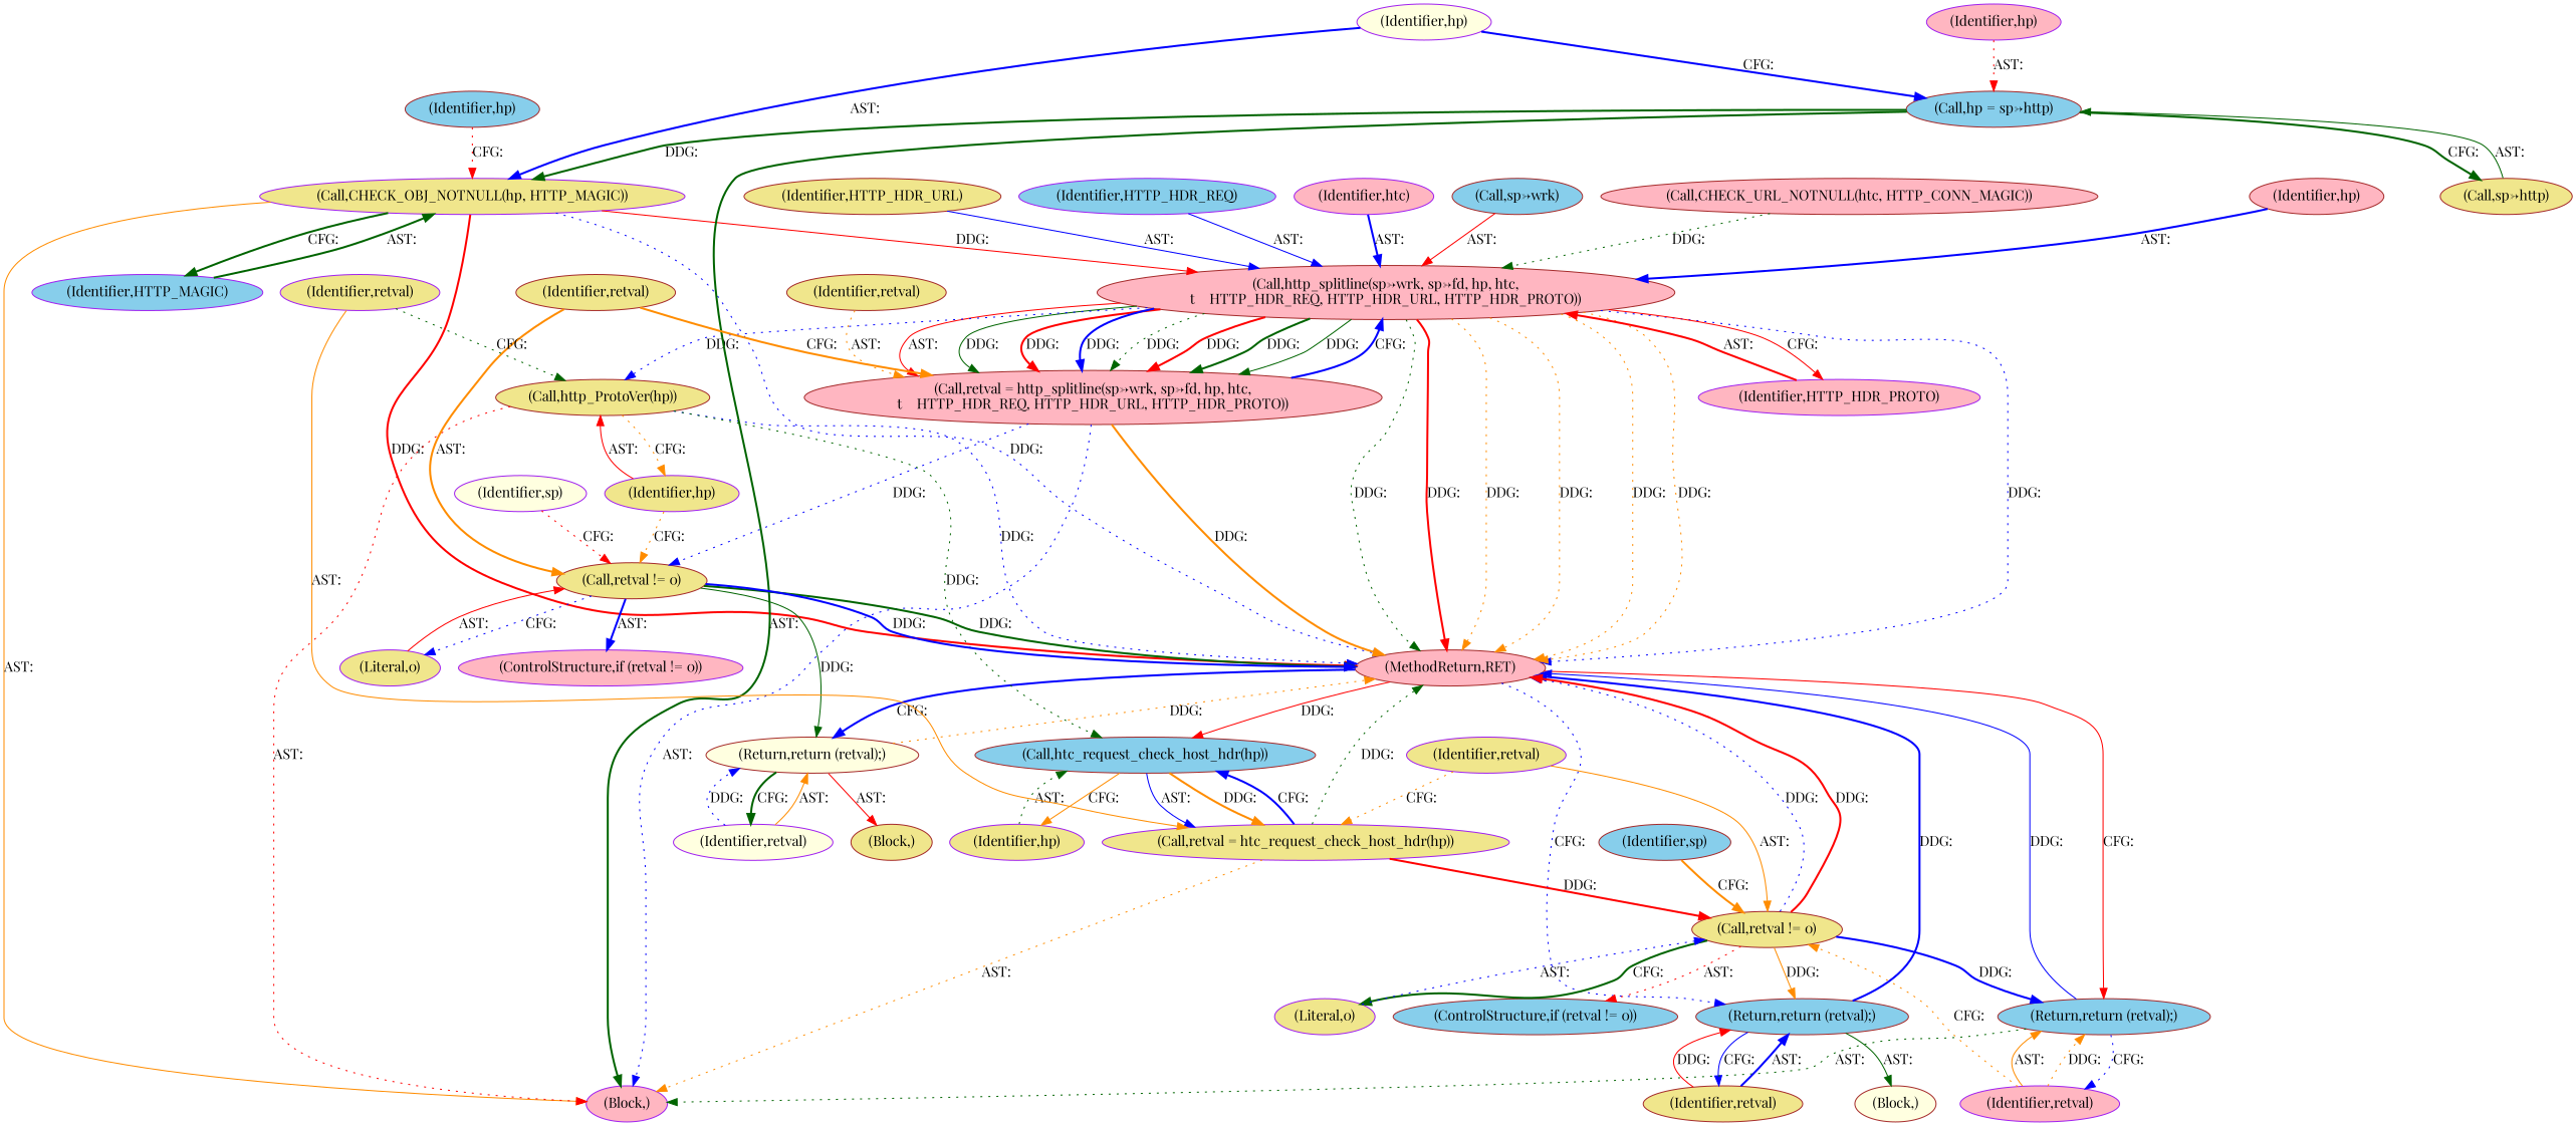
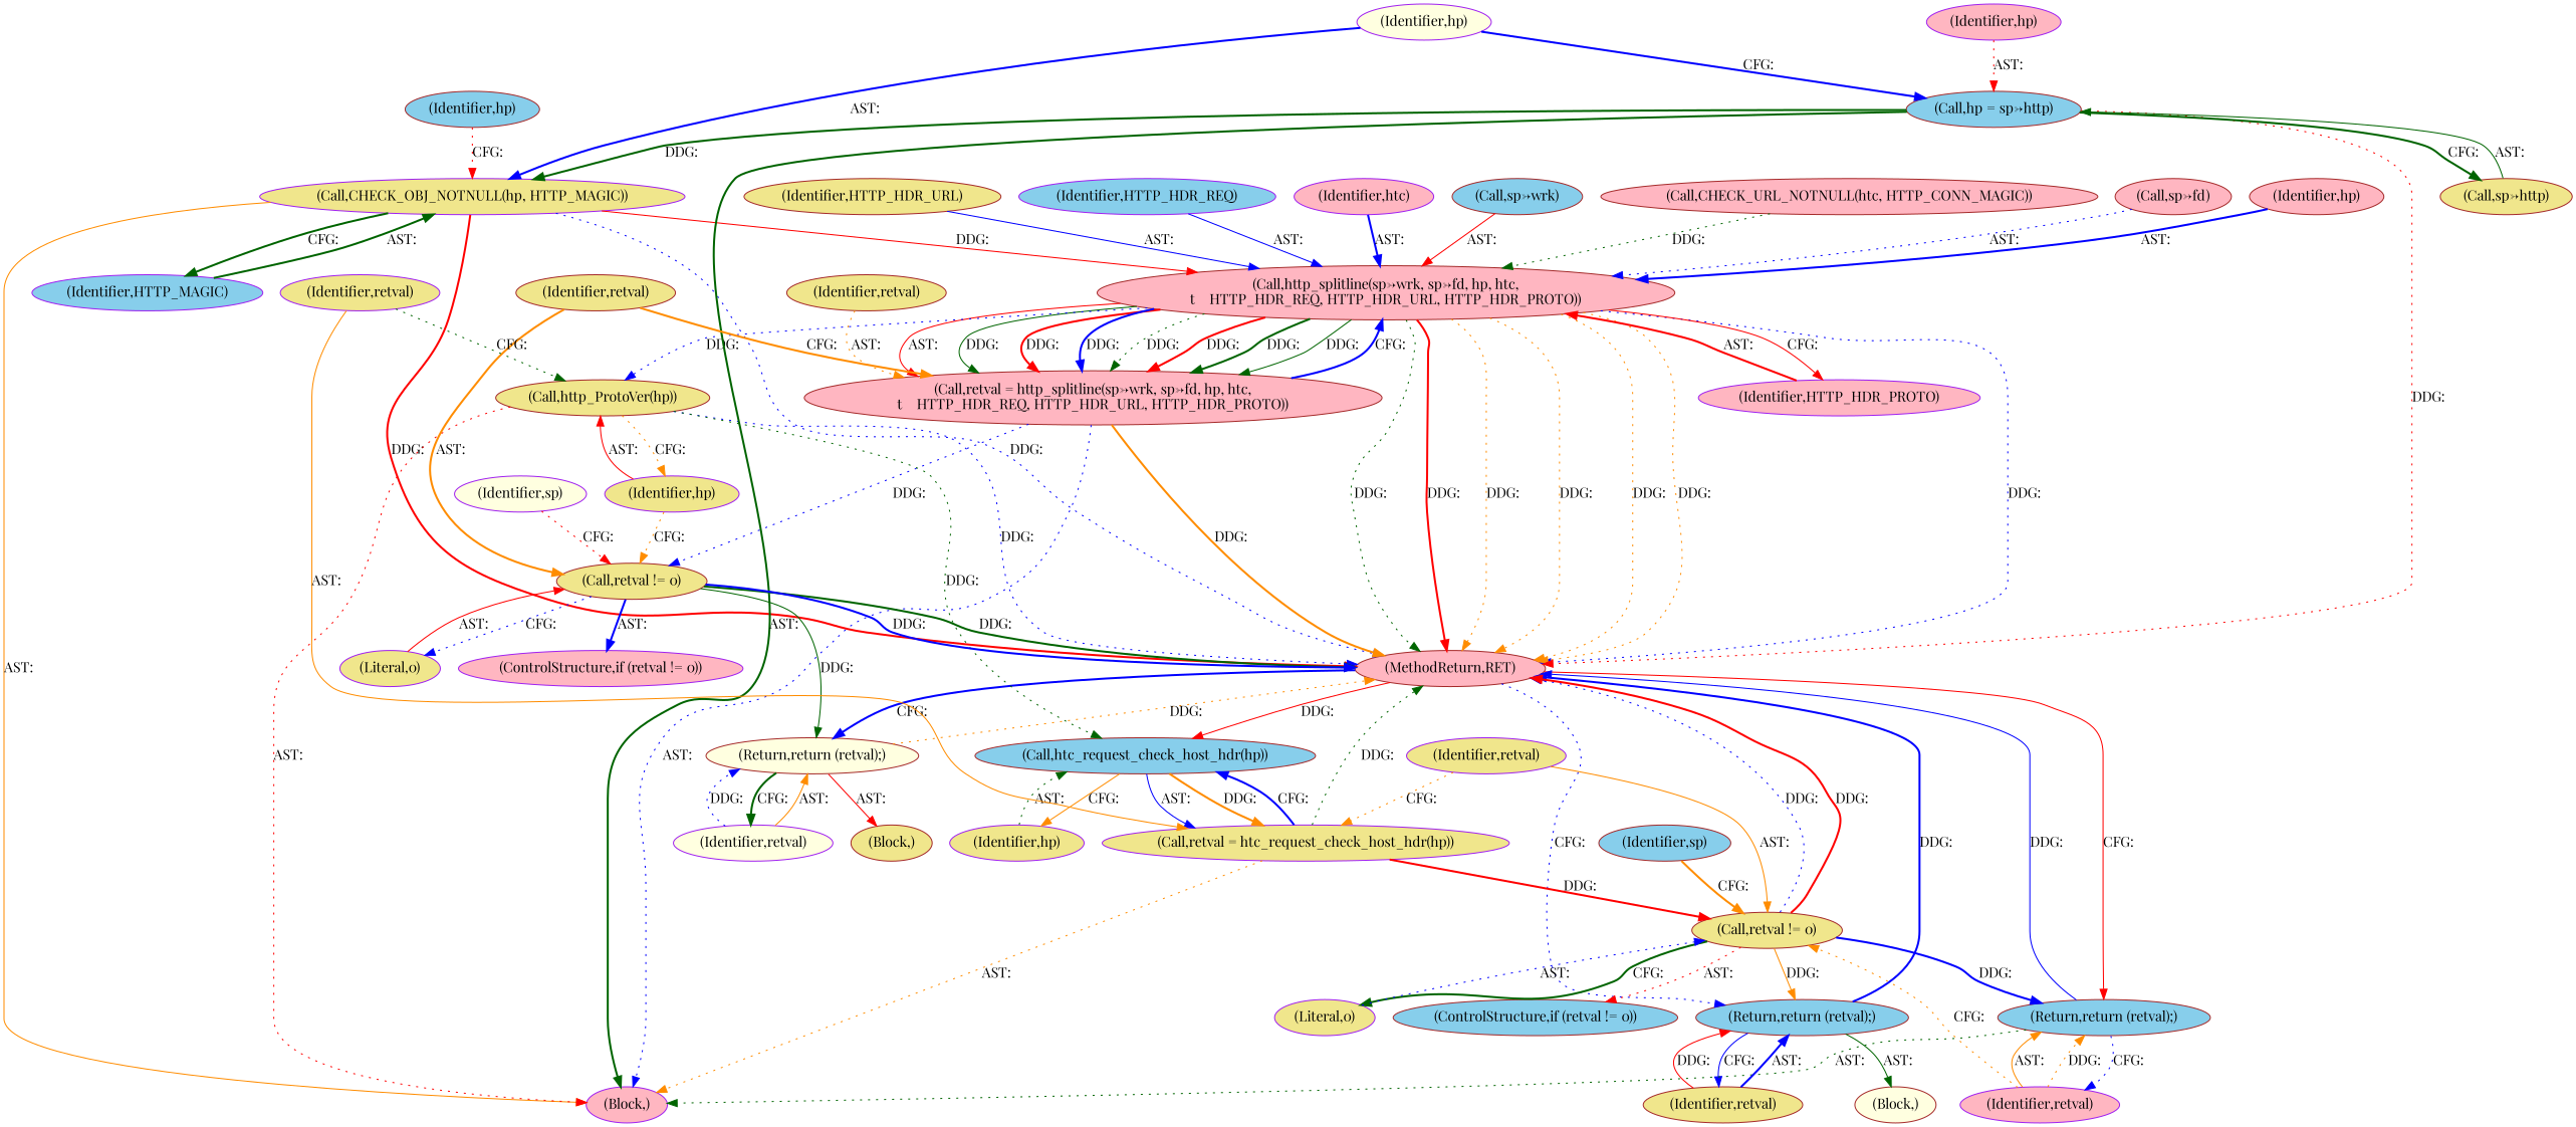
  digraph {
    fontname="Playfair Display"
    node [color=brown fillcolor=khaki fontname="Playfair Display" style=filled]
    edge [color=blue fontname="Playfair Display" style=dotted]
    n1 [color=purple label="(Call,CHECK_OBJ_NOTNULL(hp, HTTP_MAGIC))"]
    n2 [fillcolor=lightpink label="(Call,http_splitline(sp->wrk, sp->fd, hp, htc,\n\t    HTTP_HDR_REQ, HTTP_HDR_URL, HTTP_HDR_PROTO))"]
    n3 [color=purple fillcolor=lightpink label="(Block,)"]
    n4 [fillcolor=lightpink label="(MethodReturn,RET)"]
    n5 [color=purple fillcolor=skyblue label="(Identifier,HTTP_MAGIC)"]
    n6 [fillcolor=lightpink label="(Call,retval = http_splitline(sp->wrk, sp->fd, hp, htc,\n\t    HTTP_HDR_REQ, HTTP_HDR_URL, HTTP_HDR_PROTO))"]
    n7 [label="(Call,http_ProtoVer(hp))"]
    n8 [color=purple fillcolor=lightpink label="(Identifier,HTTP_HDR_PROTO)"]
    n9 [fillcolor=lightyellow label="(Return,return (retval);)"]
    n10 [fillcolor=skyblue label="(Call,htc_request_check_host_hdr(hp))"]
    n11 [fillcolor=skyblue label="(Return,return (retval);)"]
    n12 [fillcolor=skyblue label="(Return,return (retval);)"]
    n13 [fillcolor=skyblue label="(Call,hp = sp->http)"]
    n14 [label="(Call,sp->http)"]
    n15 [label="(Call,retval != 0)"]
    n16 [color=purple label="(Identifier,hp)"]
    n17 [color=purple label="(Literal,0)"]
    n18 [color=purple fillcolor=lightpink label="(ControlStructure,if (retval != 0))"]
    n19 [color=purple fillcolor=lightyellow label="(Identifier,retval)"]
    n20 [label="(Block,)"]
    n21 [color=purple label="(Call,retval = htc_request_check_host_hdr(hp))"]
    n22 [color=purple label="(Identifier,hp)"]
    n23 [label="(Call,retval != 0)"]
    n24 [fillcolor=skyblue label="(ControlStructure,if (retval != 0))"]
    n25 [color=purple label="(Literal,0)"]
    n26 [fillcolor=lightyellow label="(Block,)"]
    n27 [label="(Identifier,retval)"]
    n28 [color=purple fillcolor=lightpink label="(Identifier,retval)"]
    n29 [fillcolor=skyblue label="(Identifier,sp)"]
    n30 [label="(Identifier,retval)"]
    n31 [color=purple fillcolor=lightyellow label="(Identifier,sp)"]
    n32 [color=purple fillcolor=lightyellow label="(Identifier,hp)"]
    n33 [label="(Identifier,HTTP_HDR_URL)"]
    n34 [color=purple fillcolor=lightpink label="(Identifier,hp)"]
    n35 [color=purple fillcolor=skyblue label="(Identifier,HTTP_HDR_REQ)"]
    n36 [color=purple label="(Identifier,retval)"]
    n37 [color=purple fillcolor=lightpink label="(Identifier,htc)"]
    n38 [fillcolor=skyblue label="(Call,sp->wrk)"]
    n39 [fillcolor=lightpink label="(Call,CHECK_URL_NOTNULL(htc, HTTP_CONN_MAGIC))"]
+   n40 [fillcolor=lightpink label="(Call,sp->fd)"]
    n41 [fillcolor=lightpink label="(Identifier,hp)"]
    n42 [fillcolor=skyblue label="(Identifier,hp)"]
    n43 [label="(Identifier,retval)"]
    n44 [color=purple label="(Identifier,retval)"]
    n1 -> n2 [color=red label="DDG: " style=solid]
    n1 -> n3 [color=darkorange label="AST: " style=solid]
    n1 -> n4 [color=red label="DDG: " style=bold]
    n1 -> n4 [label="DDG: "]
    n1 -> n5 [color=darkgreen label="CFG: " style=bold]
    n2 -> n4 [label="DDG: "]
    n2 -> n4 [color=darkorange label="DDG: "]
    n2 -> n4 [color=darkorange label="DDG: "]
    n2 -> n4 [color=darkorange label="DDG: "]
    n2 -> n4 [color=darkorange label="DDG: "]
    n2 -> n4 [color=darkgreen label="DDG: "]
    n2 -> n4 [color=red label="DDG: " style=bold]
    n2 -> n6 [color=red label="AST: " style=solid]
    n2 -> n6 [color=darkgreen label="DDG: " style=solid]
    n2 -> n6 [color=red label="DDG: " style=bold]
    n2 -> n6 [label="DDG: " style=bold]
    n2 -> n6 [color=darkgreen label="DDG: "]
    n2 -> n6 [color=red label="DDG: " style=bold]
    n2 -> n6 [color=darkgreen label="DDG: " style=bold]
    n2 -> n6 [color=darkgreen label="DDG: " style=solid]
    n2 -> n7 [label="DDG: "]
    n2 -> n8 [color=red label="CFG: " style=solid]
    n4 -> n9 [label="CFG: " style=bold]
    n4 -> n10 [color=red label="DDG: " style=solid]
    n4 -> n11 [label="CFG: "]
    n4 -> n12 [color=red label="CFG: " style=solid]
    n5 -> n1 [color=darkgreen label="AST: " style=bold]
    n6 -> n2 [label="CFG: " style=bold]
    n6 -> n3 [label="AST: "]
    n6 -> n4 [color=darkorange label="DDG: " style=bold]
    n6 -> n15 [label="DDG: "]
    n7 -> n3 [color=red label="AST: "]
    n7 -> n4 [label="DDG: "]
    n7 -> n10 [color=darkgreen label="DDG: "]
    n7 -> n16 [color=darkorange label="CFG: "]
    n8 -> n2 [color=red label="AST: " style=bold]
    n9 -> n4 [color=darkorange label="DDG: "]
    n9 -> n19 [color=darkgreen label="CFG: " style=bold]
    n9 -> n20 [color=red label="AST: " style=solid]
    n10 -> n21 [label="AST: " style=solid]
    n10 -> n21 [color=darkorange label="DDG: " style=bold]
    n10 -> n22 [color=darkorange label="CFG: " style=solid]
    n11 -> n4 [label="DDG: " style=bold]
    n11 -> n26 [color=darkgreen label="AST: " style=solid]
    n11 -> n27 [label="CFG: " style=solid]
    n12 -> n3 [color=darkgreen label="AST: "]
    n12 -> n4 [label="DDG: " style=solid]
    n12 -> n28 [label="CFG: "]
    n13 -> n1 [color=darkgreen label="DDG: " style=bold]
    n13 -> n3 [color=darkgreen label="AST: " style=bold]
+   n13 -> n4 [color=red label="DDG: "]
    n13 -> n14 [color=darkgreen label="CFG: " style=bold]
    n14 -> n13 [color=darkgreen label="AST: " style=solid]
    n15 -> n4 [color=darkgreen label="DDG: " style=bold]
    n15 -> n4 [label="DDG: " style=bold]
    n15 -> n9 [color=darkgreen label="DDG: " style=solid]
    n15 -> n17 [label="CFG: "]
    n15 -> n18 [label="AST: " style=bold]
    n16 -> n7 [color=red label="AST: " style=solid]
    n16 -> n15 [color=darkorange label="CFG: "]
    n17 -> n15 [color=red label="AST: " style=solid]
    n19 -> n9 [color=darkorange label="AST: " style=solid]
    n19 -> n9 [label="DDG: "]
    n21 -> n3 [color=darkorange label="AST: "]
    n21 -> n4 [color=darkgreen label="DDG: "]
    n21 -> n10 [label="CFG: " style=bold]
    n21 -> n23 [color=red label="DDG: " style=bold]
    n22 -> n10 [color=darkgreen label="AST: "]
    n23 -> n4 [label="DDG: "]
    n23 -> n4 [color=red label="DDG: " style=bold]
    n23 -> n11 [color=darkorange label="DDG: " style=solid]
    n23 -> n12 [label="DDG: " style=bold]
    n23 -> n24 [color=red label="AST: "]
    n23 -> n25 [color=darkgreen label="CFG: " style=bold]
    n25 -> n23 [label="AST: "]
    n27 -> n11 [label="AST: " style=bold]
    n27 -> n11 [color=red label="DDG: " style=solid]
    n28 -> n12 [color=darkorange label="AST: " style=solid]
    n28 -> n12 [color=darkorange label="DDG: "]
    n28 -> n23 [color=darkorange label="CFG: "]
    n29 -> n23 [color=darkorange label="CFG: " style=bold]
    n30 -> n6 [color=darkorange label="CFG: " style=bold]
    n30 -> n15 [color=darkorange label="AST: " style=bold]
    n31 -> n15 [color=red label="CFG: "]
    n32 -> n1 [label="AST: " style=bold]
    n32 -> n13 [label="CFG: " style=bold]
    n33 -> n2 [label="AST: " style=solid]
    n34 -> n13 [color=red label="AST: "]
    n35 -> n2 [label="AST: " style=solid]
    n36 -> n21 [color=darkorange label="CFG: "]
    n36 -> n23 [color=darkorange label="AST: " style=solid]
    n37 -> n2 [label="AST: " style=bold]
    n38 -> n2 [color=red label="AST: " style=solid]
    n39 -> n2 [color=darkgreen label="DDG: "]
+   n40 -> n2 [label="AST: "]
    n41 -> n2 [label="AST: " style=bold]
    n42 -> n1 [color=red label="CFG: "]
    n43 -> n6 [color=darkorange label="AST: "]
    n44 -> n7 [color=darkgreen label="CFG: "]
    n44 -> n21 [color=darkorange label="AST: " style=solid]
  }
